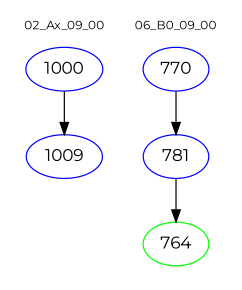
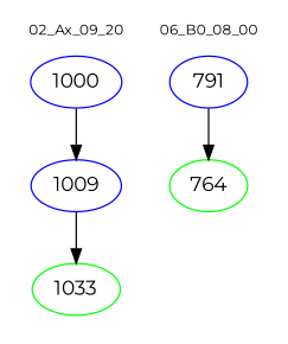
  digraph {
    fontname=Montserrat
    node [color=blue fontname=Montserrat]
    edge [color=black fontname=Montserrat]
    n1 [label=1009]
    n2 [label=1000]
-   n4 [label=770]
+   n3 [color=green label=1033]
    n5 [color=green label=764]
-   n6 [label=781]
+   n6 [label=791]
    subgraph cluster_1 {
      color=white
      fontsize=10
-     label="02_Ax_09_00"
+     label="02_Ax_09_20"
      n1
      n2
+     n3
    }
    subgraph cluster_2 {
      color=white
      fontsize=10
-     label="06_B0_09_00"
-     n4
+     label="06_B0_08_00"
      n5
      n6
    }
+   n1 -> n3
    n2 -> n1
-   n4 -> n6
    n6 -> n5
  }
